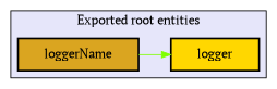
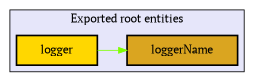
  digraph {
    rankdir=LR
    fontname="PT Serif"
    node [margin="0.4,0.1" shape=box style="filled,bold" fontname="PT Serif"]
    n1 [fillcolor=gold label=logger]
    n2 [fillcolor=goldenrod label=loggerName]
    subgraph cluster_1 {
      fillcolor=lavender
      label="Exported root entities"
      style=filled
      n1
      n2
    }
-   n2 -> n1 [color=chartreuse penwidth=1 fontname="PT Serif"]
+   n1 -> n2 [color=chartreuse penwidth=1 fontname="PT Serif"]
  }
